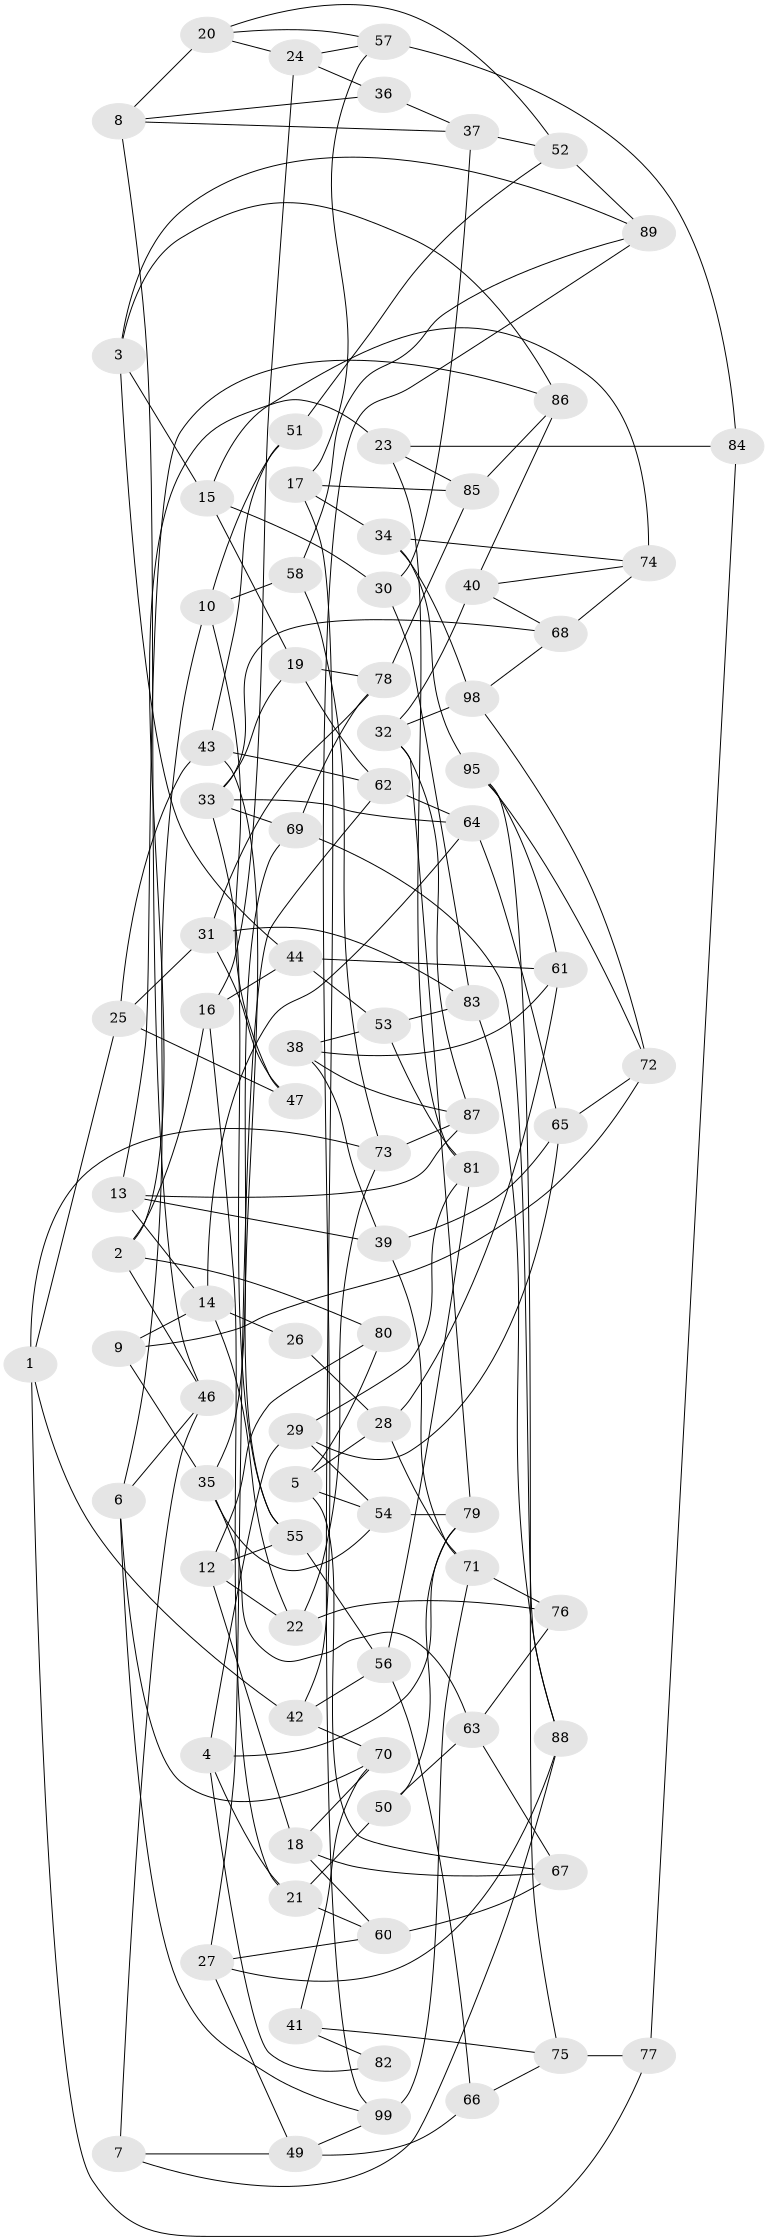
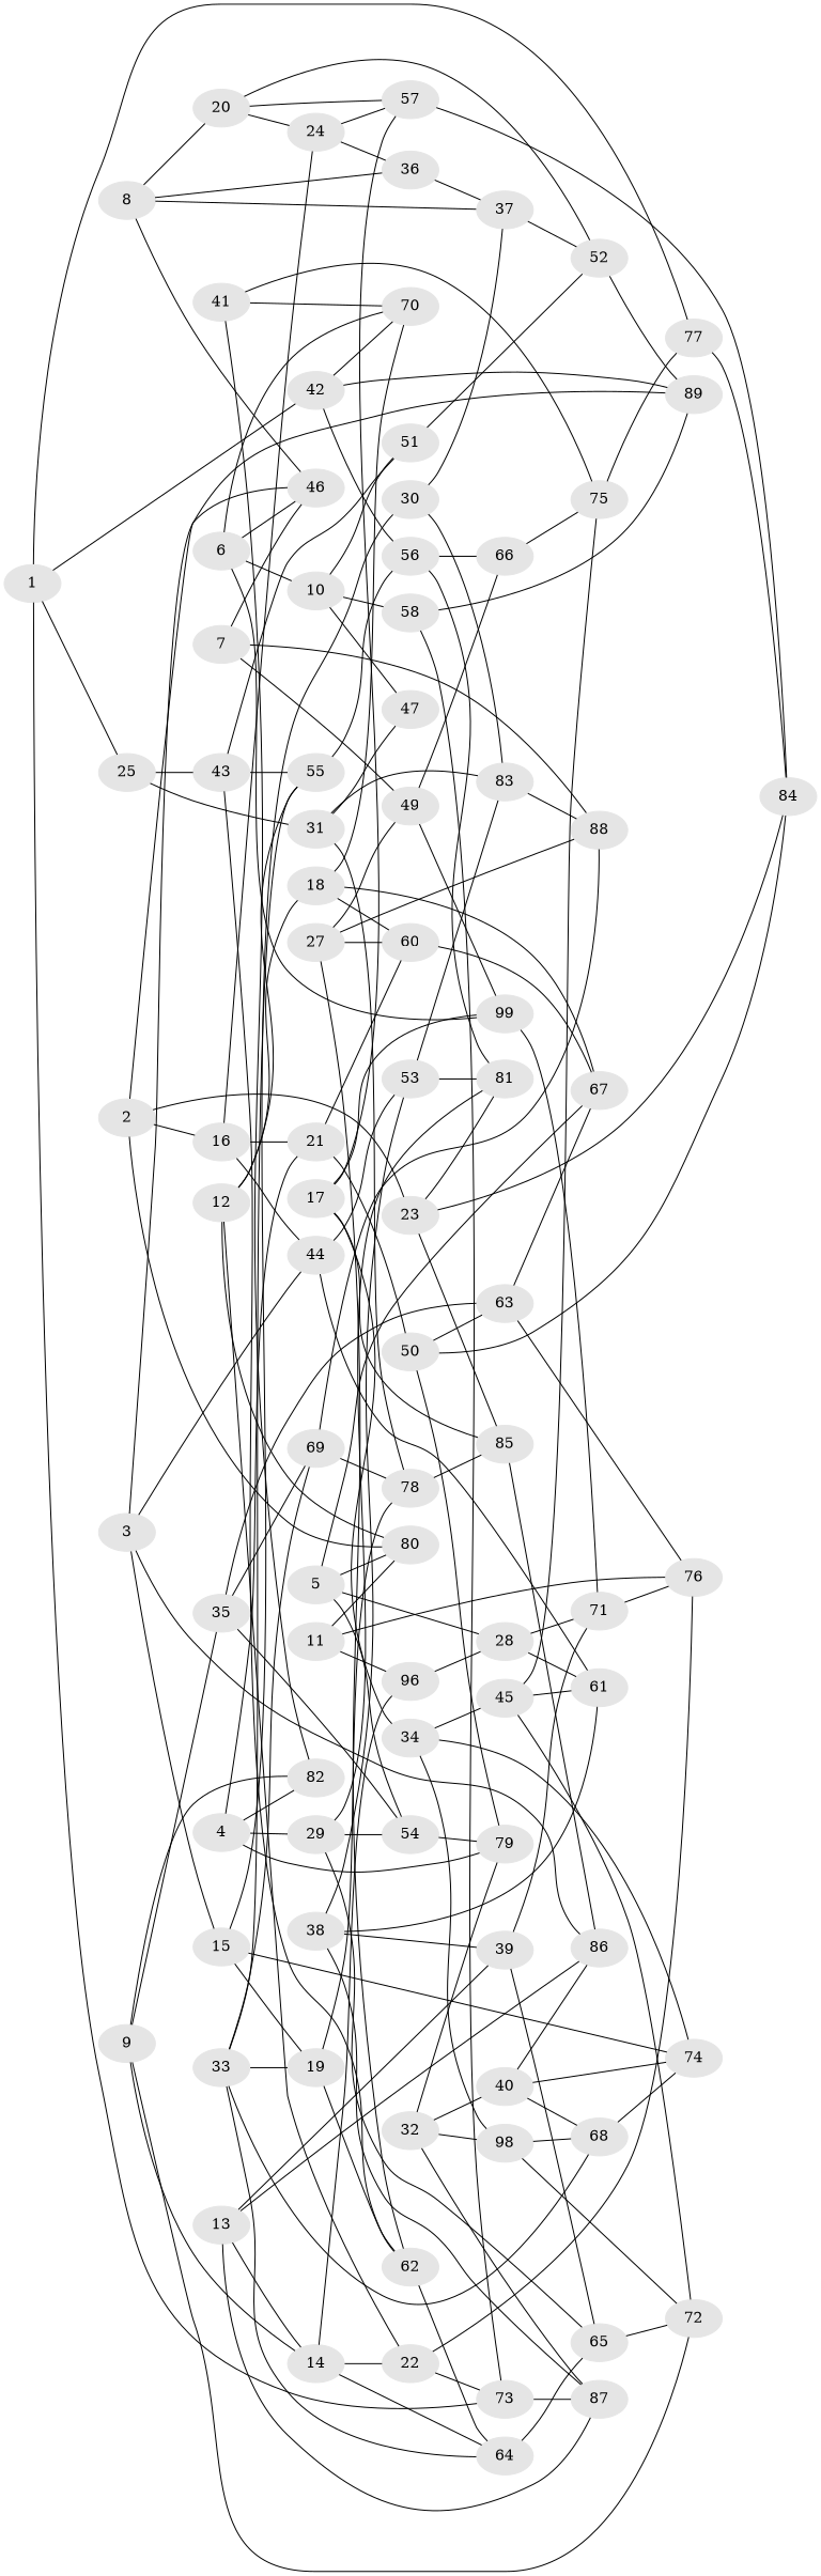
  graph {
    rankdir=LR
    node [color=gray90 style=filled]
    1
    25
    42
    73
    77
    47
    31
    43
    89
    70
    56
    87
    84
    2
    16
    23
    46
    80
    44
    21
    24
    85
    81
    3
    15
    86
    19
    30
    74
    61
    53
    4
    29
    79
    82
    60
    50
    54
    65
    5
    28
    67
    71
    6
    10
    n46 [label=99]
    51
    58
    7
    49
    88
    62
    78
    66
    8
    20
    36
    37
    57
    52
    9
    35
    72
    14
    69
    63
-   26
+   11
+   26 [label=96]
    76
    12
    18
    22
    55
    13
    39
    64
    83
    17
    34
    n80 [label=98]
-   45 [label=95]
+   45
    27
    41
    75
    32
    40
    68
    33
    38
    1 -- 25
    1 -- 42
    1 -- 73
    1 -- 77
-   25 -- 47
    25 -- 31
    25 -- 43
    42 -- 89
    42 -- 70
    42 -- 56
    73 -- 87
    77 -- 84
    31 -- 47
    31 -- 78
    31 -- 83
    43 -- 51
    43 -- 62
    43 -- 55
    56 -- 81
    56 -- 66
    2 -- 16
    2 -- 23
    2 -- 46
    2 -- 80
    16 -- 44
    16 -- 21
    16 -- 24
    23 -- 84
    23 -- 85
    23 -- 81
    44 -- 61
    44 -- 53
    21 -- 60
    21 -- 50
    24 -- 36
    24 -- 57
    85 -- 86
    3 -- 89
    3 -- 44
    3 -- 15
    3 -- 86
    15 -- 19
    15 -- 30
    15 -- 74
    19 -- 62
    19 -- 78
    30 -- 37
    30 -- 83
    53 -- 81
    53 -- 83
    4 -- 21
    4 -- 29
    4 -- 79
    4 -- 82
    29 -- 81
    29 -- 54
    29 -- 65
    60 -- 67
+   50 -- 84
    50 -- 79
    50 -- 63
    54 -- 79
    65 -- 72
    5 -- 80
    5 -- 54
    5 -- 28
    5 -- 67
    28 -- 61
    28 -- 71
    71 -- 76
    6 -- 70
    6 -- 46
    6 -- 10
    6 -- n46
    10 -- 47
    10 -- 51
    10 -- 58
    n46 -- 71
    51 -- 52
    58 -- 73
    58 -- 89
    7 -- 46
    7 -- 49
    7 -- 88
    49 -- n46
    49 -- 66
    62 -- 64
    78 -- 85
    66 -- 75
    8 -- 46
    8 -- 20
    8 -- 36
    8 -- 37
    20 -- 24
    20 -- 57
    20 -- 52
    36 -- 37
    37 -- 52
    57 -- 84
    52 -- 89
+   9 -- 82
    9 -- 35
    9 -- 72
    9 -- 14
    35 -- 54
    35 -- 69
    35 -- 63
    14 -- 26
    14 -- 22
    14 -- 64
    69 -- 88
    69 -- 78
    63 -- 67
    63 -- 76
+   11 -- 80
+   11 -- 26
+   11 -- 76
    26 -- 28
    12 -- 80
    12 -- 18
    12 -- 22
    12 -- 55
    18 -- 70
    18 -- 60
    18 -- 67
    22 -- 73
    22 -- 76
    55 -- 56
    13 -- 87
    13 -- 86
    13 -- 14
    13 -- 39
    39 -- 65
    39 -- 71
    64 -- 65
    83 -- 88
    17 -- 85
    17 -- n46
    17 -- 57
    17 -- 34
    34 -- 74
    34 -- n80
    34 -- 45
    n80 -- 72
    n80 -- 68
    45 -- 61
    45 -- 72
    45 -- 75
    27 -- 60
    27 -- 49
    27 -- 88
    27 -- 62
    41 -- 70
    41 -- 82
    41 -- 75
    75 -- 77
    32 -- 87
    32 -- 79
    32 -- n80
    32 -- 40
    40 -- 86
    40 -- 74
    40 -- 68
    68 -- 74
    33 -- 19
    33 -- 69
    33 -- 55
    33 -- 64
    33 -- 68
    38 -- 87
    38 -- 61
    38 -- 53
    38 -- 39
  }
